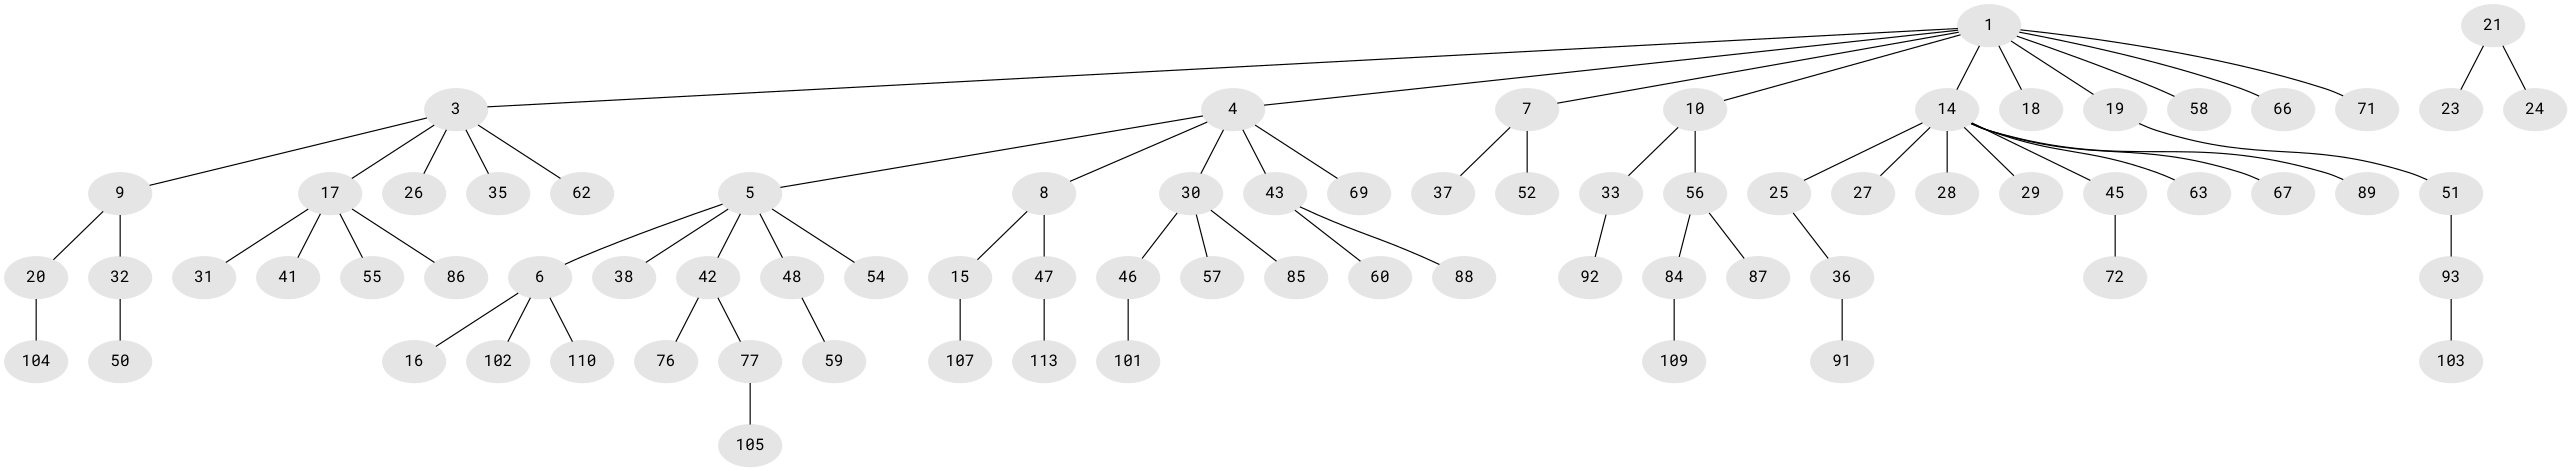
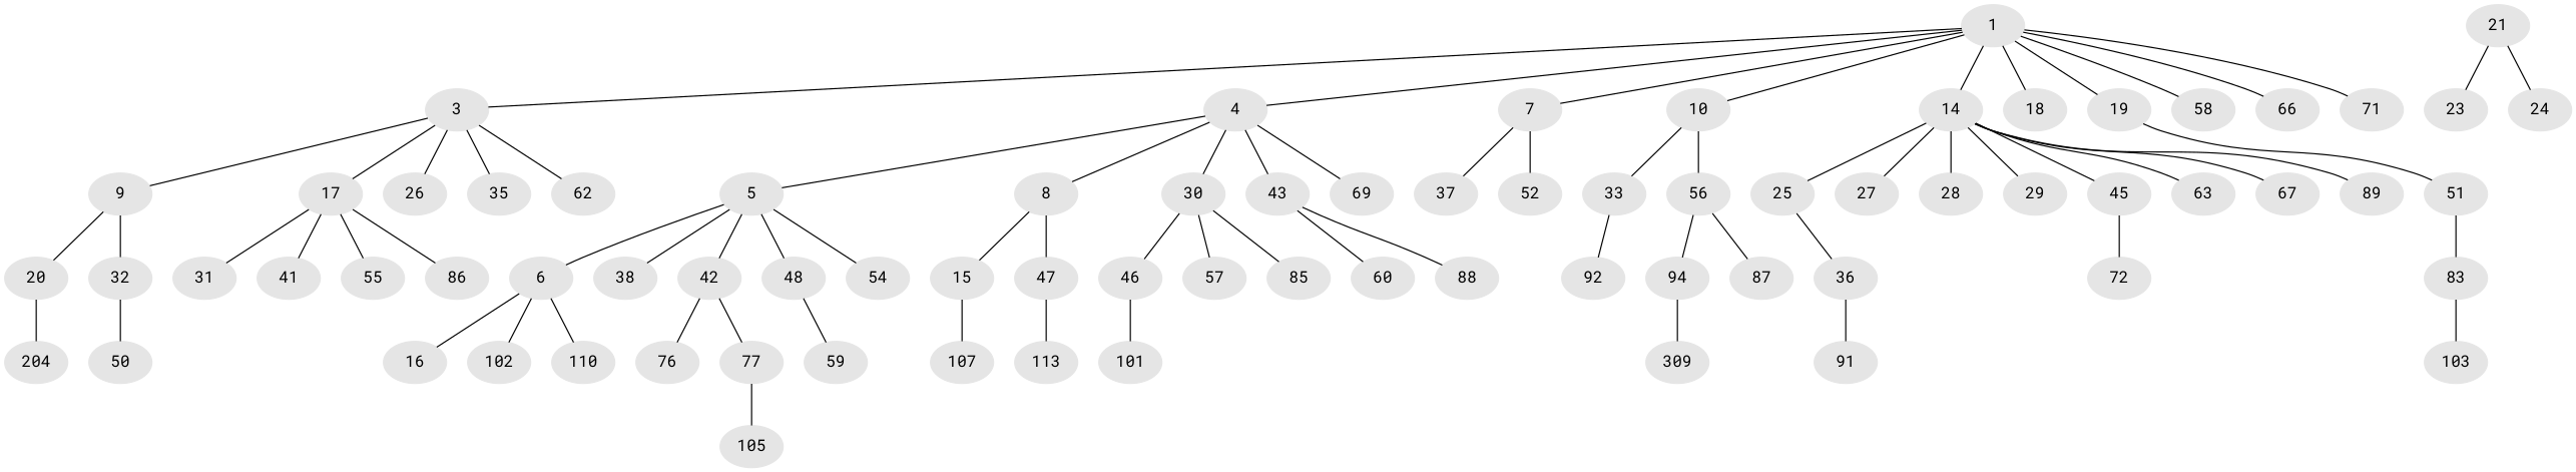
  graph {
    fontname="Roboto Mono"
    node [color=gray90 fontname="Roboto Mono" style=filled]
    edge [fontname="Roboto Mono"]
    1 [super="+2"]
    3 [super="+39"]
    4 [super="+12"]
    7
    10 [super="+112"]
    14 [super="+22"]
    18
    19
    58 [super="+106"]
    66
    71
    9 [super="+13"]
    17 [super="+70"]
    26
    35
    62
    5 [super="+11"]
    8 [super="+114"]
    30 [super="+34"]
    43
    69 [super="+75"]
    37
    52 [super="+111"]
    33 [super="+78"]
    56 [super="+90"]
    25
    27 [super="+49"]
    28 [super="+53"]
    29 [super="+44"]
    45 [super="+73"]
    63 [super="+64"]
    n32 [label=67]
    89
    51 [super="+81"]
    21
    23
    24 [super="+40"]
    20
    32
    31
    41
    55
    86
    6 [super="+80"]
    38
    42 [super="+61"]
    48 [super="+82"]
    54 [super="+65"]
    15 [super="+97"]
    47 [super="+95"]
    46 [super="+98"]
    57 [super="+67"]
    85 [super="+108"]
    60
    88 [super="+96"]
    16 [super="+74"]
    102
    110
    76
    77 [super="+79"]
    59 [super="+94"]
    107
    113
-   104
+   104 [label=204]
    50 [super="+93"]
    92 [super="+100"]
-   84
+   84 [label=94]
    87
-   109
+   109 [label=309]
    36 [super="+99"]
    72
-   83 [label=93]
+   83
    91
    101
    105
    103
    1 -- 3
    1 -- 4
    1 -- 7
    1 -- 10
    1 -- 14
    1 -- 18
    1 -- 19
    1 -- 58
    1 -- 66
    1 -- 71
    3 -- 9
    3 -- 17
    3 -- 26
    3 -- 35
    3 -- 62
    4 -- 5
    4 -- 8
    4 -- 30
    4 -- 43
    4 -- 69
    7 -- 37
    7 -- 52
    10 -- 33
    10 -- 56
    14 -- 25
    14 -- 27
    14 -- 28
    14 -- 29
    14 -- 45
    14 -- 63
    14 -- n32
    14 -- 89
    19 -- 51
    9 -- 20
    9 -- 32
    17 -- 31
    17 -- 41
    17 -- 55
    17 -- 86
    5 -- 6
    5 -- 38
    5 -- 42
    5 -- 48
    5 -- 54
    8 -- 15
    8 -- 47
    30 -- 46
    30 -- 57
    30 -- 85
    43 -- 60
    43 -- 88
    33 -- 92
    56 -- 84
    56 -- 87
    25 -- 36
    45 -- 72
    51 -- 83
    21 -- 23
    21 -- 24
    20 -- 104
    32 -- 50
    6 -- 16
    6 -- 102
    6 -- 110
    42 -- 76
    42 -- 77
    48 -- 59
    15 -- 107
    47 -- 113
    46 -- 101
    77 -- 105
    84 -- 109
    36 -- 91
    83 -- 103
  }
